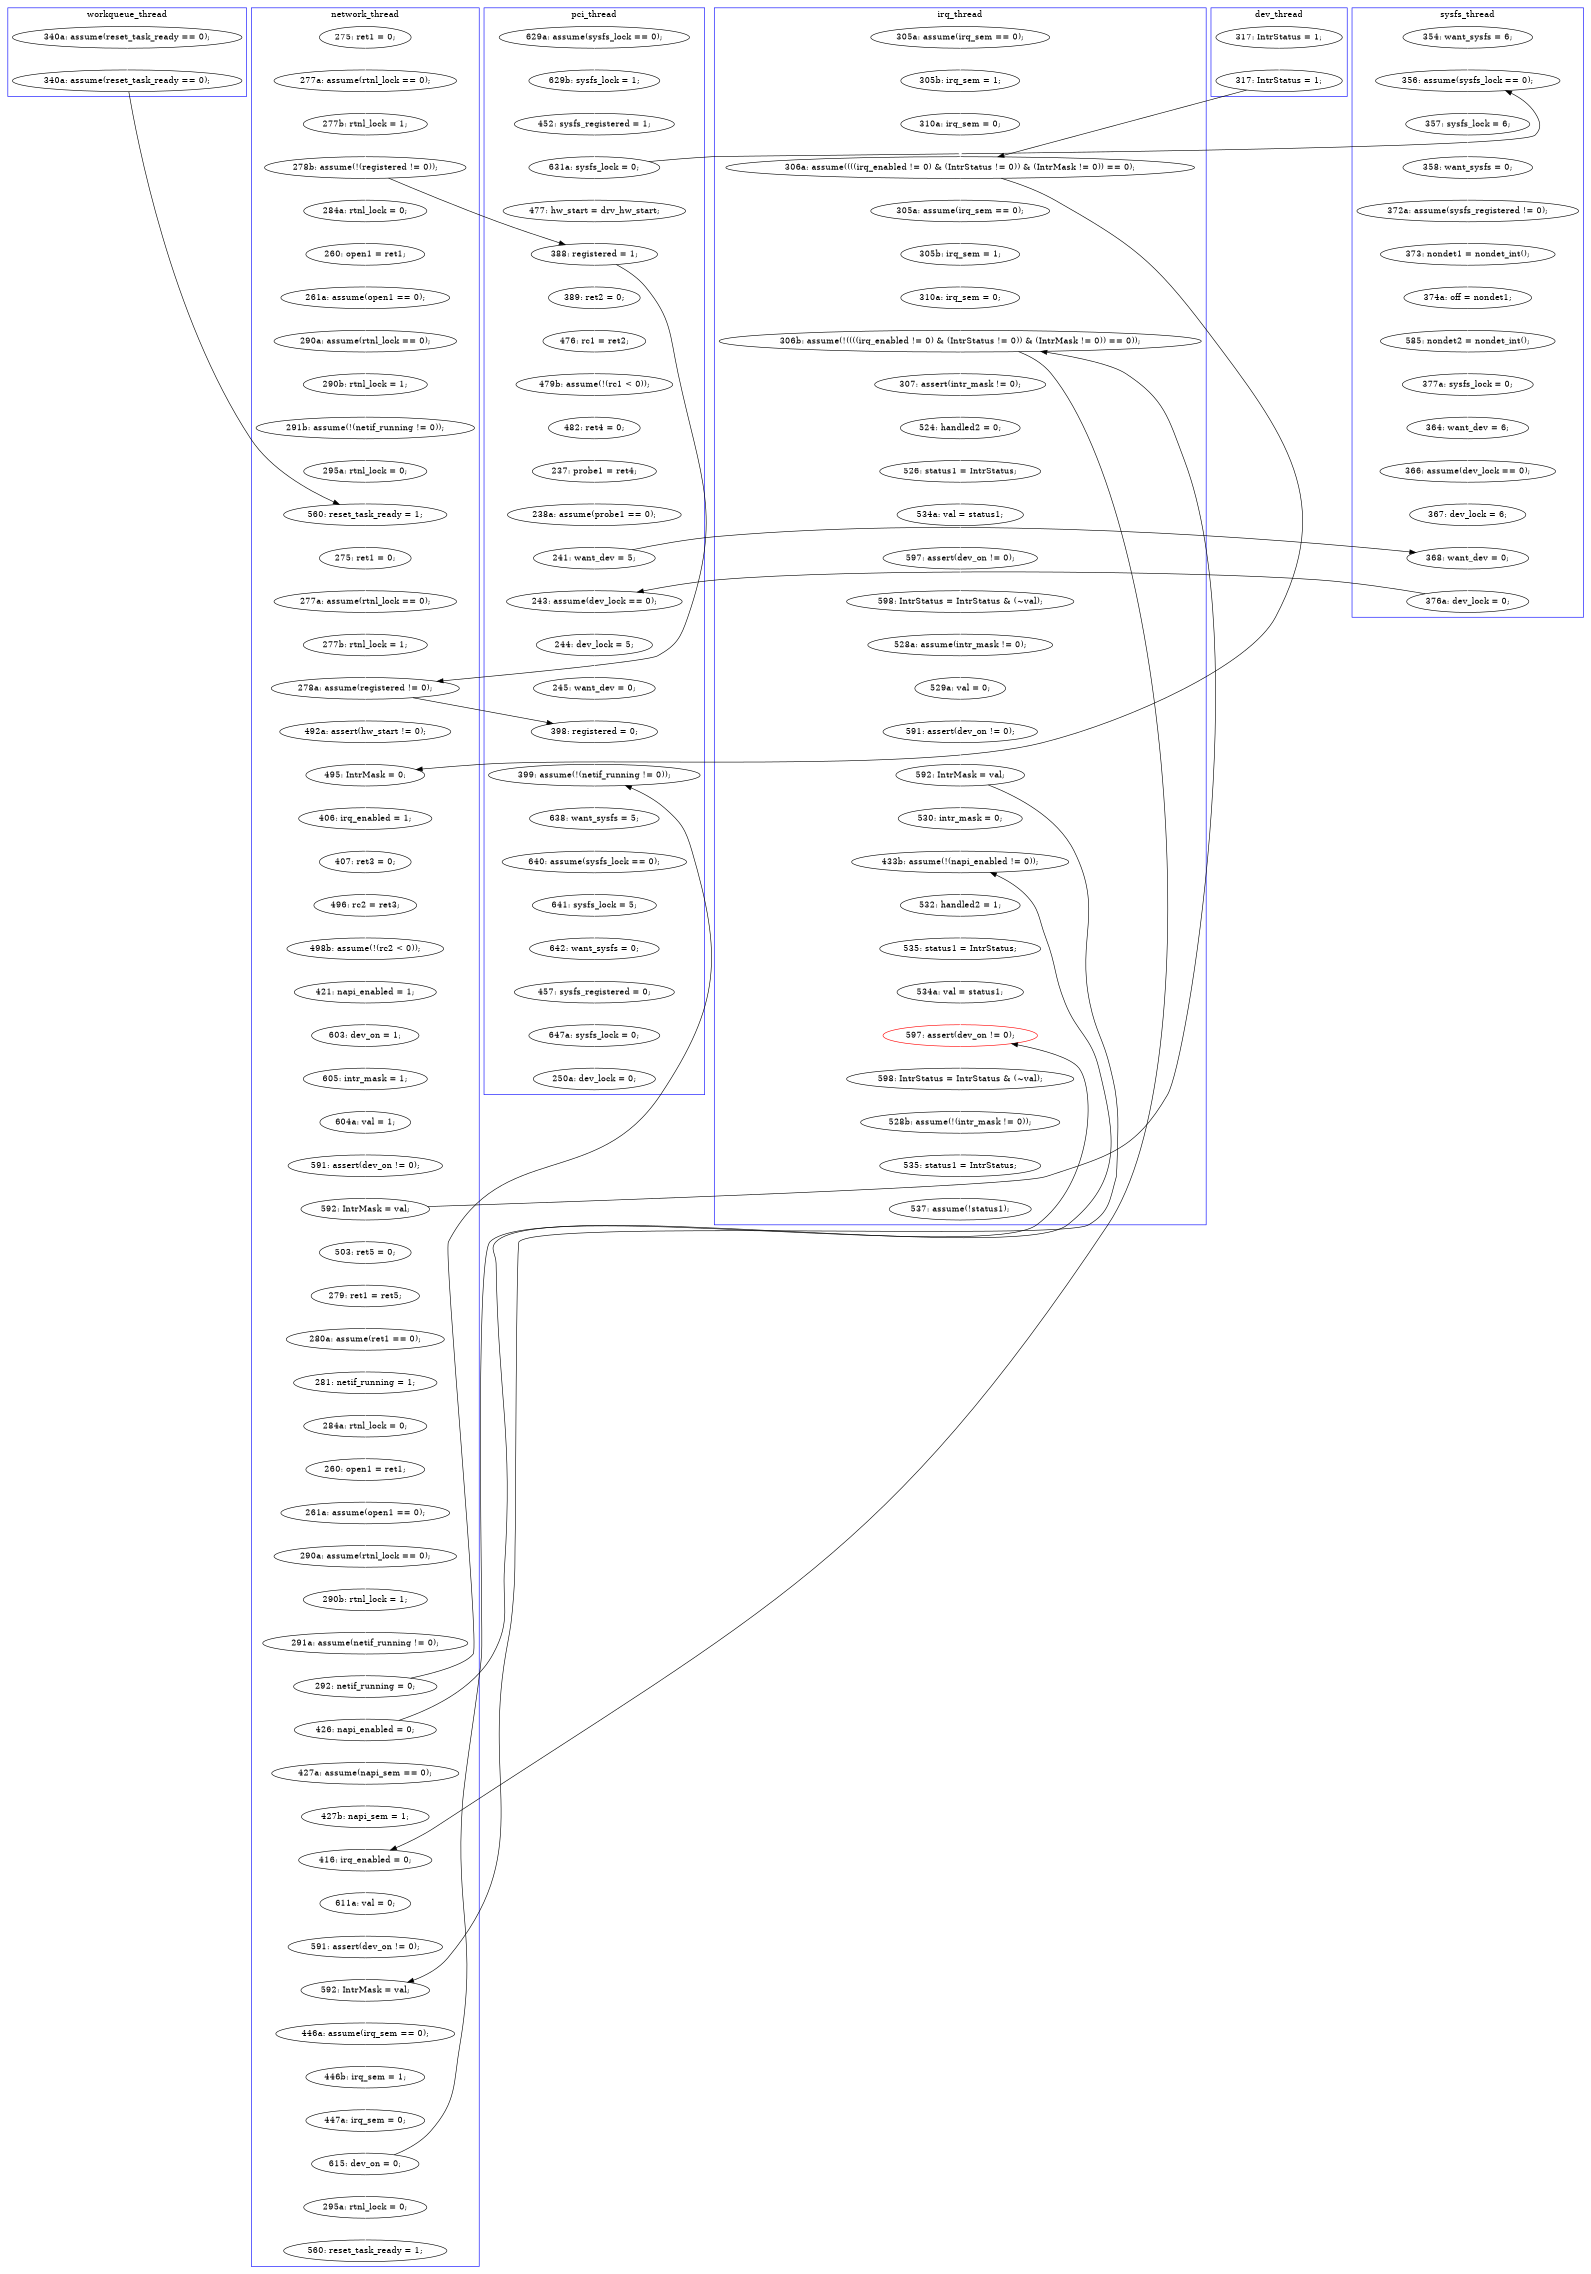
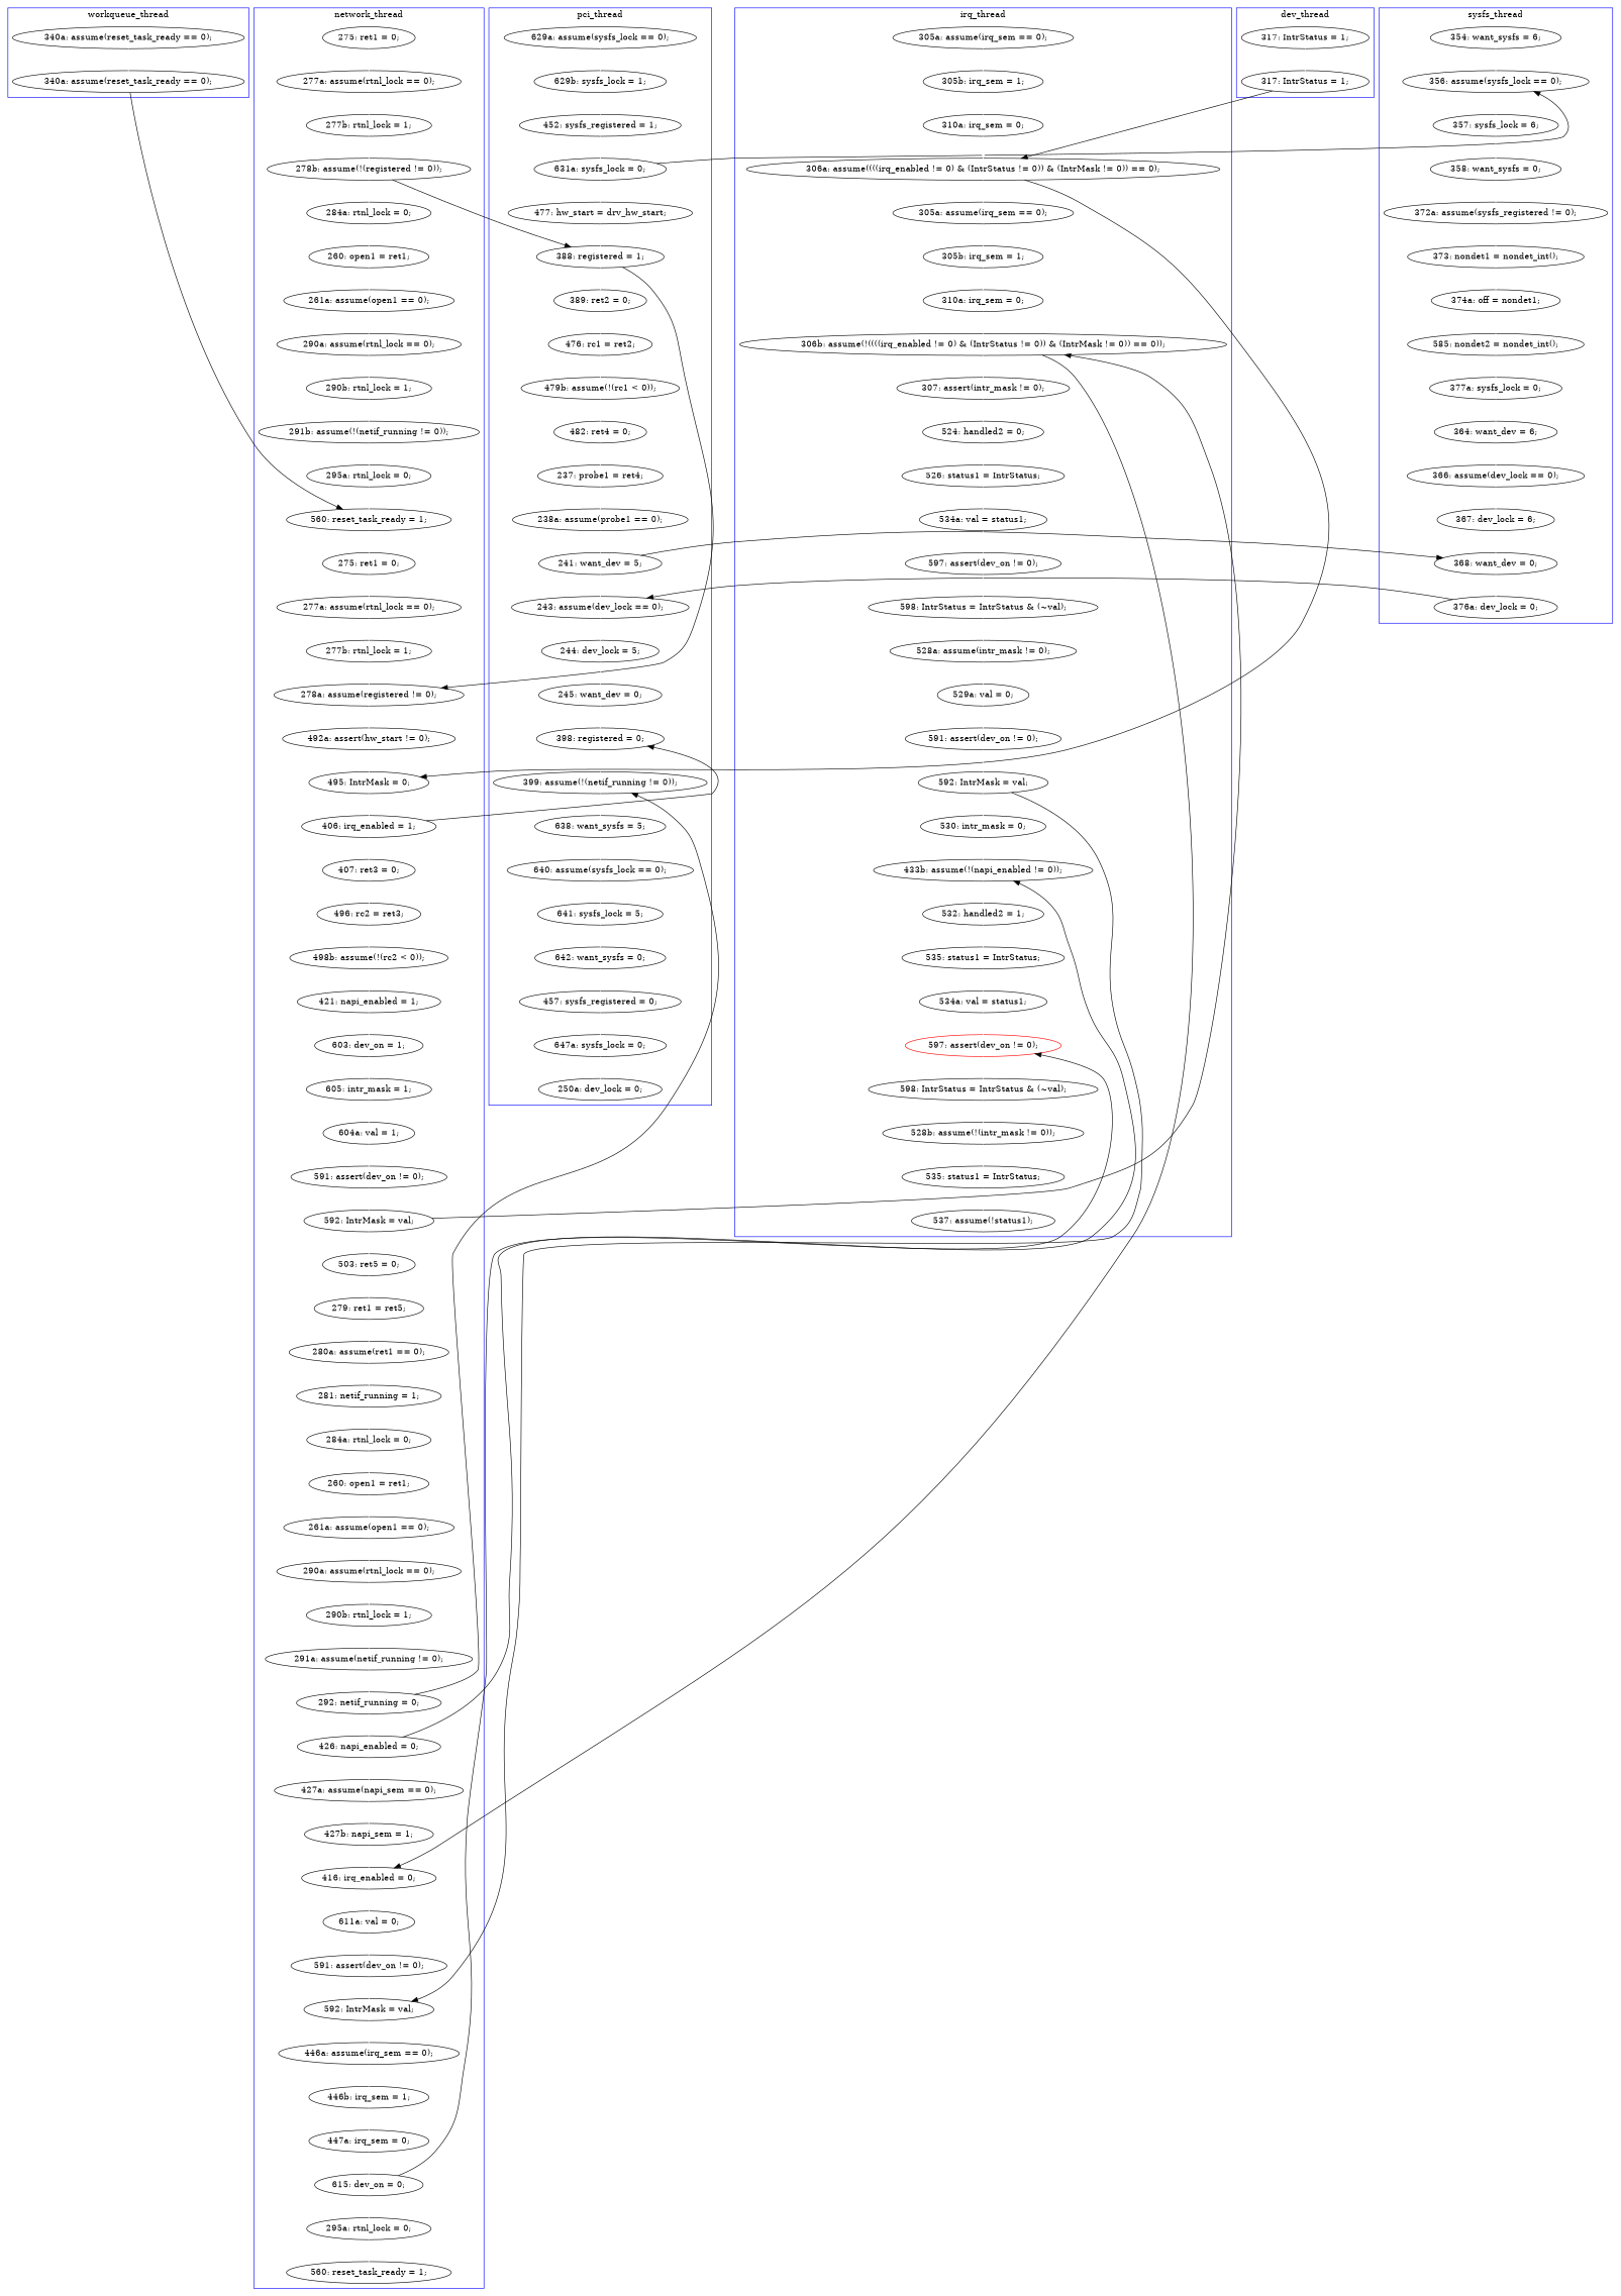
  digraph {
    edge [color=white style=solid]
    n1 [label="340a: assume(reset_task_ready == 0);"]
    n2 [label="340a: assume(reset_task_ready == 0);"]
    n3 [label="317: IntrStatus = 1;"]
    n4 [label="317: IntrStatus = 1;"]
    n5 [label="399: assume(!(netif_running != 0));"]
    n6 [label="638: want_sysfs = 5;"]
    n7 [label="241: want_dev = 5;"]
    n8 [label="629b: sysfs_lock = 1;"]
    n9 [label="452: sysfs_registered = 1;"]
    n10 [label="642: want_sysfs = 0;"]
    n11 [label="457: sysfs_registered = 0;"]
    n12 [label="243: assume(dev_lock == 0);"]
    n13 [label="398: registered = 0;"]
    n14 [label="640: assume(sysfs_lock == 0);"]
    n15 [label="647a: sysfs_lock = 0;"]
    n16 [label="250a: dev_lock = 0;"]
    n17 [label="631a: sysfs_lock = 0;"]
    n18 [label="477: hw_start = drv_hw_start;"]
    n19 [label="482: ret4 = 0;"]
    n20 [label="237: probe1 = ret4;"]
    n21 [label="388: registered = 1;"]
    n22 [label="641: sysfs_lock = 5;"]
    n23 [label="476: rc1 = ret2;"]
    n24 [label="479b: assume(!(rc1 < 0));"]
    n25 [label="629a: assume(sysfs_lock == 0);"]
    n26 [label="244: dev_lock = 5;"]
    n27 [label="245: want_dev = 0;"]
    n28 [label="389: ret2 = 0;"]
    n29 [label="238a: assume(probe1 == 0);"]
    n30 [label="368: want_dev = 0;"]
    n31 [label="354: want_sysfs = 6;"]
    n32 [label="356: assume(sysfs_lock == 0);"]
    n33 [label="376a: dev_lock = 0;"]
    n34 [label="366: assume(dev_lock == 0);"]
    n35 [label="367: dev_lock = 6;"]
    n36 [label="364: want_dev = 6;"]
    n37 [label="373: nondet1 = nondet_int();"]
    n38 [label="374a: off = nondet1;"]
    n39 [label="357: sysfs_lock = 6;"]
    n40 [label="358: want_sysfs = 0;"]
    n41 [label="372a: assume(sysfs_registered != 0);"]
    n42 [label="377a: sysfs_lock = 0;"]
    n43 [label="585: nondet2 = nondet_int();"]
    n44 [label="528b: assume(!(intr_mask != 0));"]
    n45 [label="535: status1 = IntrStatus;"]
    n46 [label="307: assert(intr_mask != 0);"]
    n47 [label="524: handled2 = 0;"]
    n48 [label="535: status1 = IntrStatus;"]
    n49 [label="534a: val = status1;"]
    n50 [label="433b: assume(!(napi_enabled != 0));"]
    n51 [label="306a: assume((((irq_enabled != 0) & (IntrStatus != 0)) & (IntrMask != 0)) == 0);"]
    n52 [label="305a: assume(irq_sem == 0);"]
    n53 [label="532: handled2 = 1;"]
    n54 [label="305b: irq_sem = 1;"]
    n55 [label="310a: irq_sem = 0;"]
    n56 [label="592: IntrMask = val;"]
    n57 [color=red label="597: assert(dev_on != 0);"]
    n58 [label="530: intr_mask = 0;"]
    n59 [label="306b: assume(!((((irq_enabled != 0) & (IntrStatus != 0)) & (IntrMask != 0)) == 0));"]
    n60 [label="598: IntrStatus = IntrStatus & (~val);"]
    n61 [label="598: IntrStatus = IntrStatus & (~val);"]
    n62 [label="528a: assume(intr_mask != 0);"]
    n63 [label="526: status1 = IntrStatus;"]
    n64 [label="534a: val = status1;"]
    n65 [label="591: assert(dev_on != 0);"]
    n66 [label="529a: val = 0;"]
    n67 [label="305b: irq_sem = 1;"]
    n68 [label="310a: irq_sem = 0;"]
    n69 [label="597: assert(dev_on != 0);"]
    n70 [label="537: assume(!status1);"]
    n71 [label="305a: assume(irq_sem == 0);"]
    n72 [label="446a: assume(irq_sem == 0);"]
    n73 [label="446b: irq_sem = 1;"]
    n74 [label="290b: rtnl_lock = 1;"]
    n75 [label="291b: assume(!(netif_running != 0));"]
    n76 [label="275: ret1 = 0;"]
    n77 [label="277a: assume(rtnl_lock == 0);"]
    n78 [label="560: reset_task_ready = 1;"]
    n79 [label="281: netif_running = 1;"]
    n80 [label="284a: rtnl_lock = 0;"]
    n81 [label="603: dev_on = 1;"]
    n82 [label="605: intr_mask = 1;"]
    n83 [label="260: open1 = ret1;"]
    n84 [label="261a: assume(open1 == 0);"]
    n85 [label="427b: napi_sem = 1;"]
    n86 [label="416: irq_enabled = 0;"]
    n87 [label="278a: assume(registered != 0);"]
    n88 [label="406: irq_enabled = 1;"]
    n89 [label="407: ret3 = 0;"]
    n90 [label="426: napi_enabled = 0;"]
    n91 [label="427a: assume(napi_sem == 0);"]
    n92 [label="604a: val = 1;"]
    n93 [label="284a: rtnl_lock = 0;"]
    n94 [label="260: open1 = ret1;"]
    n95 [label="292: netif_running = 0;"]
    n96 [label="592: IntrMask = val;"]
    n97 [label="503: ret5 = 0;"]
    n98 [label="261a: assume(open1 == 0);"]
    n99 [label="592: IntrMask = val;"]
    n100 [label="295a: rtnl_lock = 0;"]
    n101 [label="495: IntrMask = 0;"]
    n102 [label="615: dev_on = 0;"]
    n103 [label="295a: rtnl_lock = 0;"]
    n104 [label="290a: assume(rtnl_lock == 0);"]
    n105 [label="591: assert(dev_on != 0);"]
    n106 [label="277b: rtnl_lock = 1;"]
    n107 [label="277b: rtnl_lock = 1;"]
    n108 [label="278b: assume(!(registered != 0));"]
    n109 [label="447a: irq_sem = 0;"]
    n110 [label="492a: assert(hw_start != 0);"]
    n111 [label="591: assert(dev_on != 0);"]
    n112 [label="498b: assume(!(rc2 < 0));"]
    n113 [label="421: napi_enabled = 1;"]
    n114 [label="560: reset_task_ready = 1;"]
    n115 [label="277a: assume(rtnl_lock == 0);"]
    n116 [label="496: rc2 = ret3;"]
    n117 [label="611a: val = 0;"]
    n118 [label="275: ret1 = 0;"]
    n119 [label="291a: assume(netif_running != 0);"]
    n120 [label="279: ret1 = ret5;"]
    n121 [label="280a: assume(ret1 == 0);"]
    n122 [label="290a: assume(rtnl_lock == 0);"]
    n123 [label="290b: rtnl_lock = 1;"]
    subgraph cluster_1 {
      color=blue
      label=workqueue_thread
      n1
      n2
    }
    subgraph cluster_2 {
      color=blue
      label=dev_thread
      n3
      n4
    }
    subgraph cluster_3 {
      color=blue
      label=pci_thread
      n5
      n6
      n7
      n8
      n9
      n10
      n11
      n12
      n13
      n14
      n15
      n16
      n17
      n18
      n19
      n20
      n21
      n22
      n23
      n24
      n25
      n26
      n27
      n28
      n29
    }
    subgraph cluster_4 {
      color=blue
      label=sysfs_thread
      n30
      n31
      n32
      n33
      n34
      n35
      n36
      n37
      n38
      n39
      n40
      n41
      n42
      n43
    }
    subgraph cluster_5 {
      color=blue
      label=irq_thread
      n44
      n45
      n46
      n47
      n48
      n49
      n50
      n51
      n52
      n53
      n54
      n55
      n56
      n57
      n58
      n59
      n60
      n61
      n62
      n63
      n64
      n65
      n66
      n67
      n68
      n69
      n70
      n71
    }
    subgraph cluster_6 {
      color=blue
      label=network_thread
      n72
      n73
      n74
      n75
      n76
      n77
      n78
      n79
      n80
      n81
      n82
      n83
      n84
      n85
      n86
      n87
      n88
      n89
      n90
      n91
      n92
      n93
      n94
      n95
      n96
      n97
      n98
      n99
      n100
      n101
      n102
      n103
      n104
      n105
      n106
      n107
      n108
      n109
      n110
      n111
      n112
      n113
      n114
      n115
      n116
      n117
      n118
      n119
      n120
      n121
      n122
      n123
    }
    n1 -> n2
    n2 -> n78 [color=black constraint=false]
    n3 -> n51 [color=black constraint=false]
    n4 -> n3
    n5 -> n6
    n6 -> n14
    n7 -> n12
    n7 -> n30 [color=black constraint=false]
    n8 -> n9
    n9 -> n17
    n10 -> n11
    n11 -> n15
    n12 -> n26
    n13 -> n5
    n14 -> n22
    n15 -> n16
    n17 -> n18
    n17 -> n32 [color=black constraint=false]
    n18 -> n21
    n19 -> n20
    n20 -> n29
    n21 -> n28
    n21 -> n87 [color=black constraint=false]
    n22 -> n10
    n23 -> n24
    n24 -> n19
    n25 -> n8
    n26 -> n27
    n27 -> n13
    n28 -> n23
    n29 -> n7
    n30 -> n33
    n31 -> n32
    n32 -> n39
    n33 -> n12 [color=black constraint=false]
    n34 -> n35
    n35 -> n30
    n36 -> n34
    n37 -> n38
    n38 -> n43
    n39 -> n40
    n40 -> n41
    n41 -> n37
    n42 -> n36
    n43 -> n42
    n44 -> n45
    n45 -> n70
    n46 -> n47
    n47 -> n63
    n48 -> n49
    n49 -> n57
    n50 -> n53
    n51 -> n52
    n51 -> n101 [color=black constraint=false]
    n52 -> n54
    n53 -> n48
    n54 -> n55
    n55 -> n59
    n56 -> n58
    n56 -> n99 [color=black constraint=false]
    n57 -> n60
    n58 -> n50
    n59 -> n46
    n59 -> n86 [color=black constraint=false]
    n60 -> n44
    n61 -> n62
    n62 -> n66
    n63 -> n64
    n64 -> n69
    n65 -> n56
    n66 -> n65
    n67 -> n68
    n68 -> n51
    n69 -> n61
    n71 -> n67
    n72 -> n73
    n73 -> n109
    n74 -> n75
    n75 -> n100
    n76 -> n77
    n77 -> n106
    n78 -> n76
    n79 -> n80
    n80 -> n83
    n81 -> n82
    n82 -> n92
    n83 -> n84
    n84 -> n122
    n85 -> n86
    n86 -> n117
-   n87 -> n13 [color=black constraint=false]
+   n88 -> n13 [color=black constraint=false]
    n87 -> n110
    n88 -> n89
    n89 -> n116
    n90 -> n50 [color=black constraint=false]
    n90 -> n91
    n91 -> n85
    n92 -> n105
    n93 -> n94
    n94 -> n98
    n95 -> n5 [color=black constraint=false]
    n95 -> n90
    n96 -> n59 [color=black constraint=false]
    n96 -> n97
    n97 -> n120
    n98 -> n104
    n99 -> n72
    n100 -> n78
    n101 -> n88
    n102 -> n57 [color=black constraint=false]
    n102 -> n103
    n103 -> n114
    n104 -> n74
    n105 -> n96
    n106 -> n87
    n107 -> n108
    n108 -> n21 [color=black constraint=false]
    n108 -> n93
    n109 -> n102
    n110 -> n101
    n111 -> n99
    n112 -> n113
    n113 -> n81
    n115 -> n107
    n116 -> n112
    n117 -> n111
    n118 -> n115
    n119 -> n95
    n120 -> n121
    n121 -> n79
    n122 -> n123
    n123 -> n119
  }
